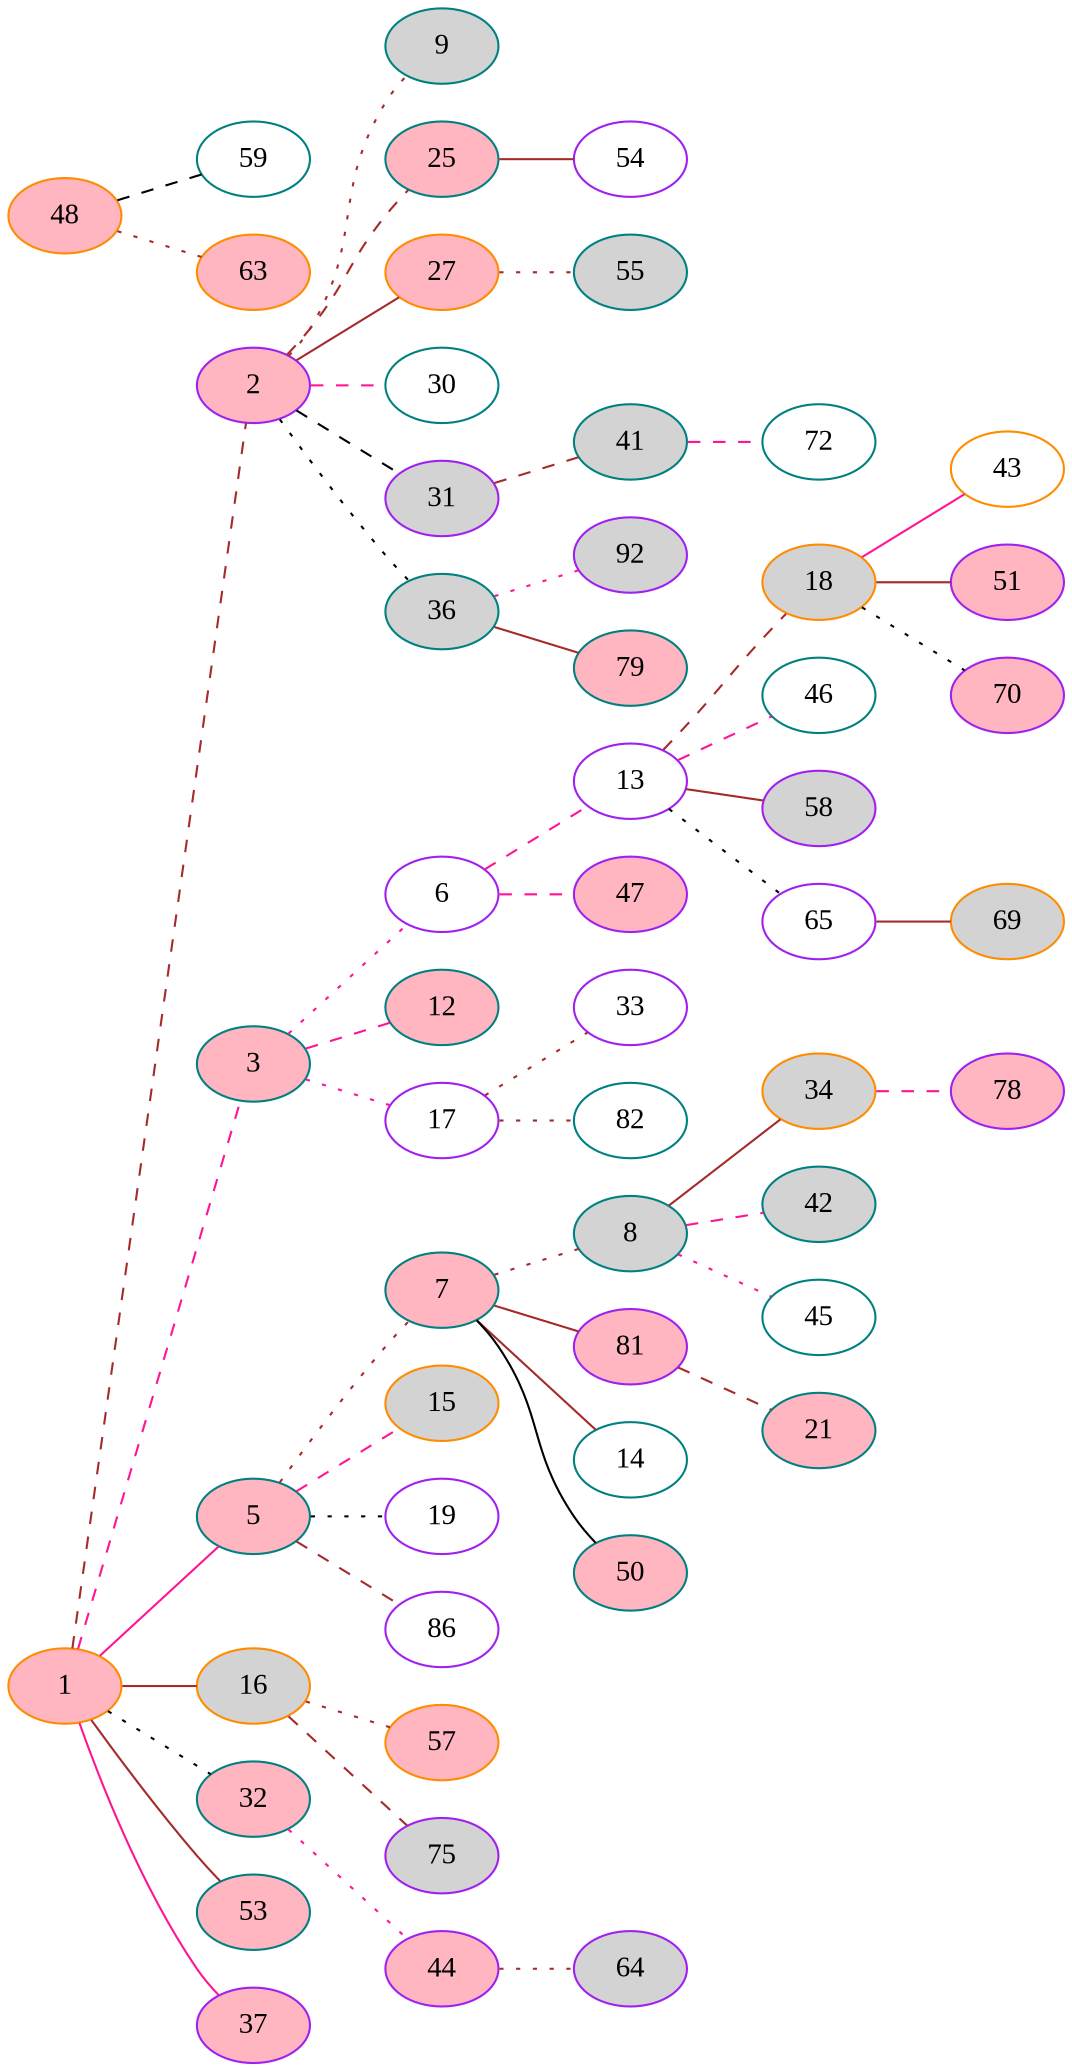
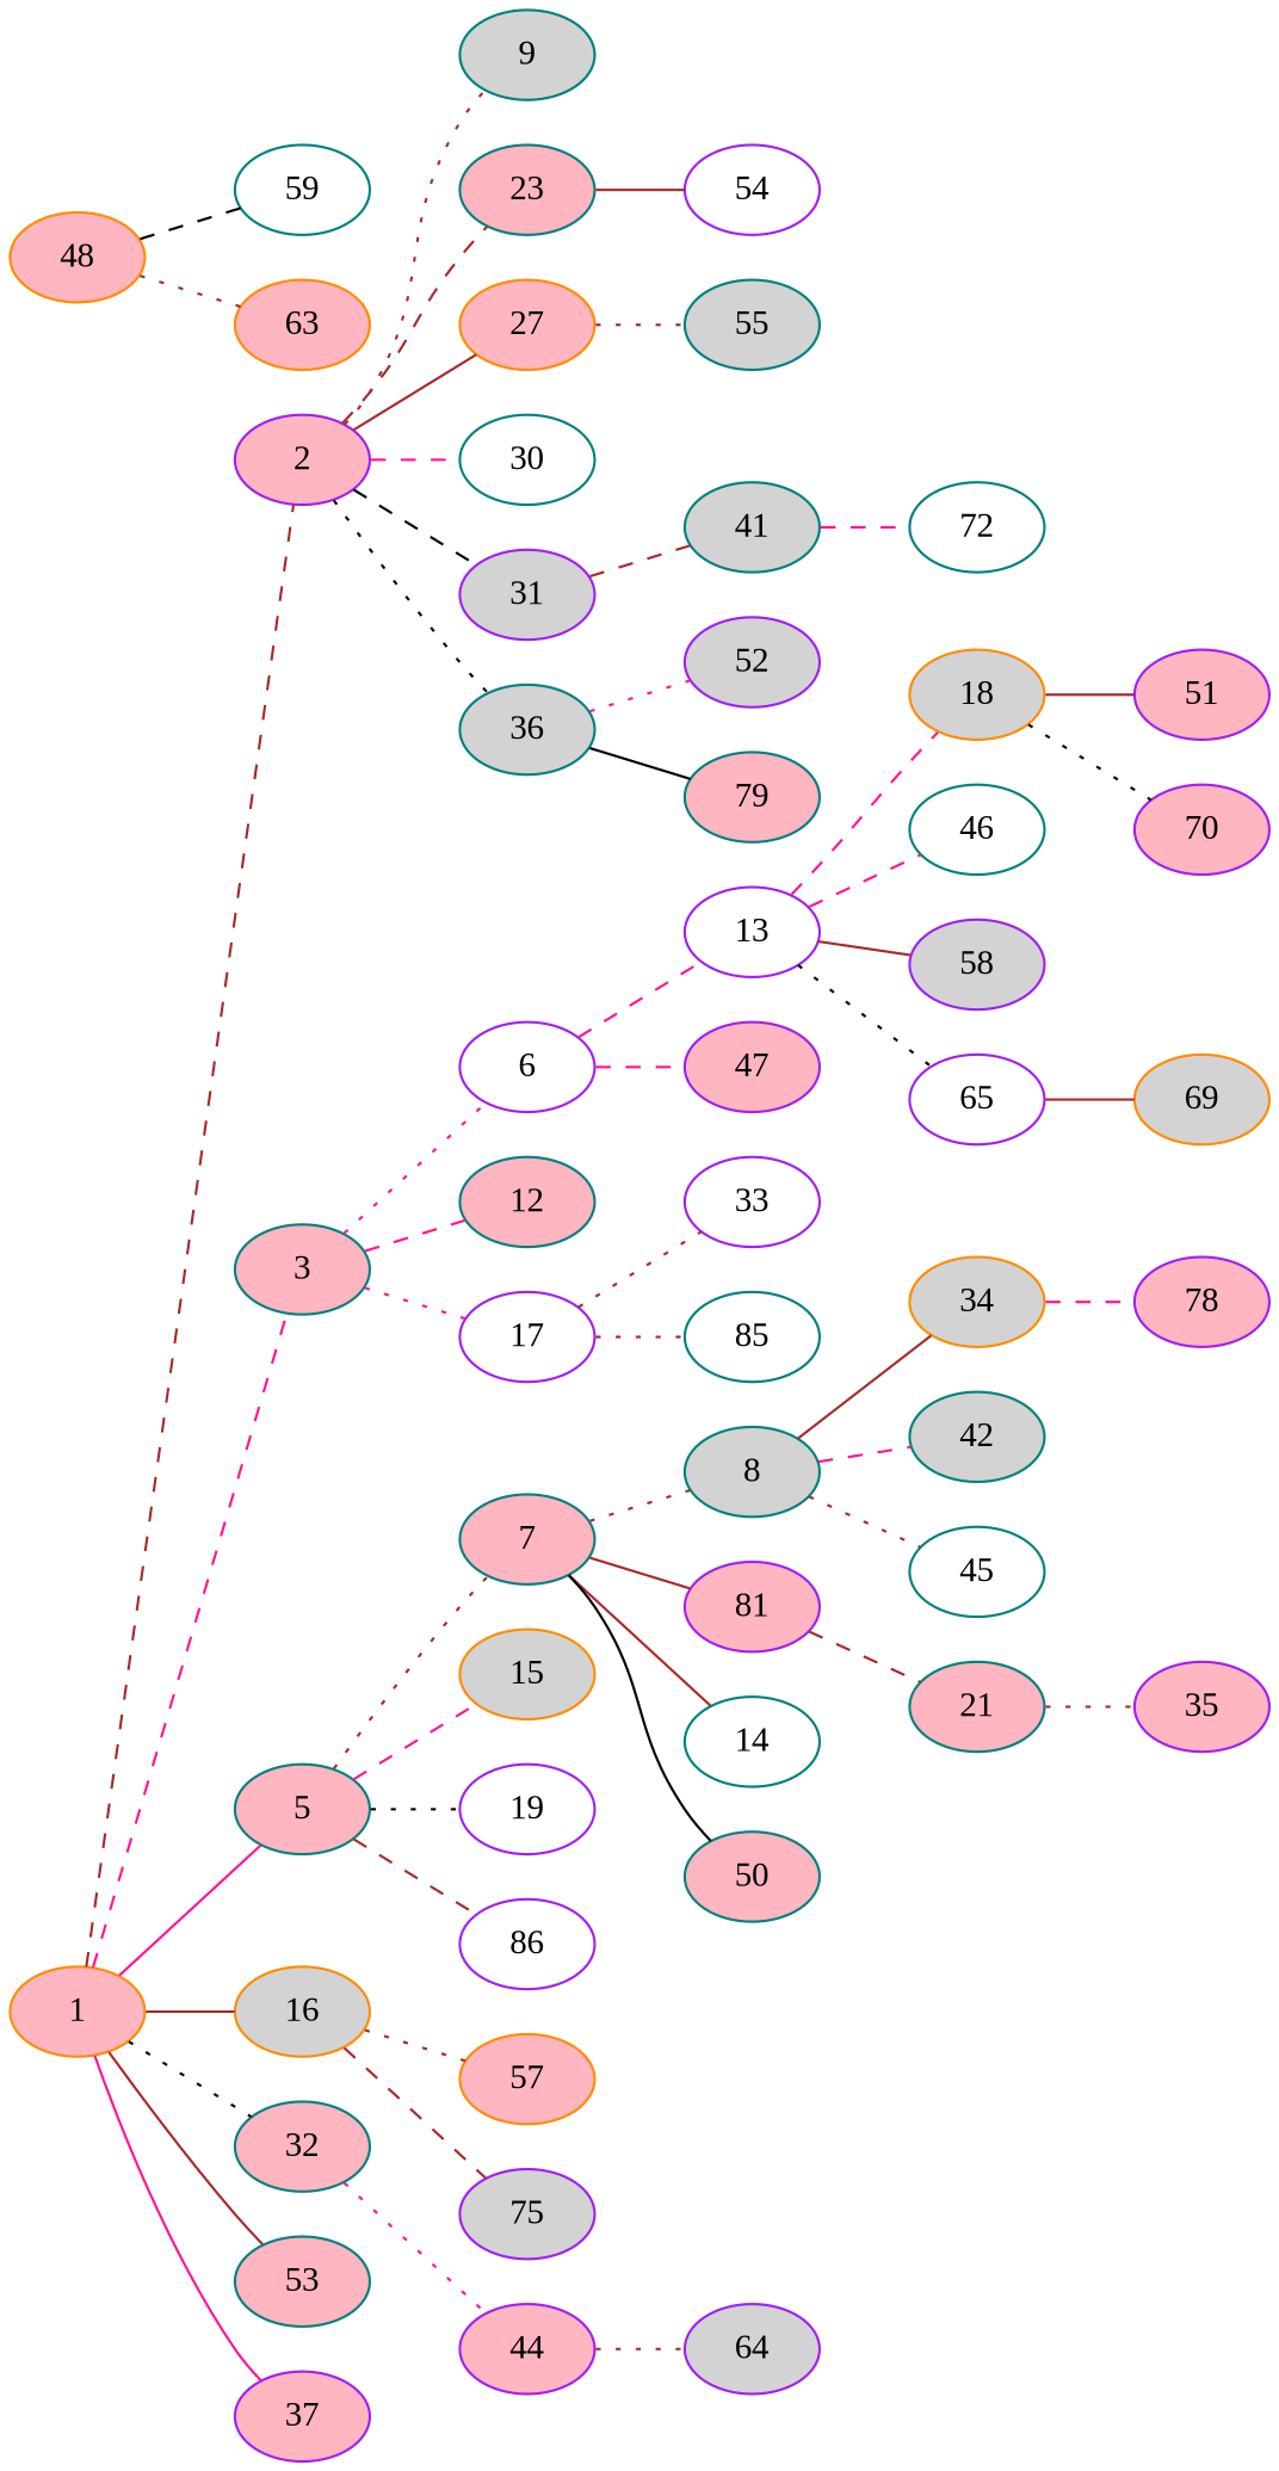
  graph {
    fontname="Liberation Serif"
    rankdir=LR
    node [color=teal fillcolor=lightpink fontname="Liberation Serif" style=filled]
    edge [color=brown fontname="Liberation Serif" style=dotted]
    1 [color=darkorange super="+67"]
    2 [color=purple super="+24"]
    3 [super="+4"]
    5 [super="+28"]
    16 [color=darkorange fillcolor=lightgrey super="+20"]
    32 [super="+38"]
    53 [super="+68"]
    37 [color=purple]
    9 [fillcolor=lightgrey]
-   25 [super="+71"]
+   25 [super="+71" label=23]
    27 [color=darkorange super="+29"]
    30 [fillcolor=white super="+61"]
    31 [color=purple fillcolor=lightgrey super="+73"]
    36 [fillcolor=lightgrey super="+40"]
    6 [color=purple fillcolor=white super="+75"]
    12 [super="+82"]
    17 [color=purple fillcolor=white super="+84"]
    7 [super="+10"]
    15 [color=darkorange fillcolor=lightgrey]
    19 [color=purple fillcolor=white super="+26"]
    86 [color=purple fillcolor=white]
    57 [color=darkorange super="+62"]
    n23 [color=purple fillcolor=lightgrey label=75]
    44 [color=purple]
    54 [color=purple fillcolor=white]
    55 [fillcolor=lightgrey]
    41 [fillcolor=lightgrey]
-   52 [color=purple fillcolor=lightgrey label=92]
+   52 [color=purple fillcolor=lightgrey]
    79 [super="+81"]
    13 [color=purple fillcolor=white super="+23"]
    47 [color=purple]
    33 [color=purple fillcolor=white super="+49"]
-   85 [fillcolor=white label=82]
+   85 [fillcolor=white]
    48 [color=darkorange super="+56"]
    59 [fillcolor=white]
    63 [color=darkorange super="+76"]
    8 [fillcolor=lightgrey super="+22"]
    n38 [color=purple label=81]
    14 [fillcolor=white super="+80"]
    50
    18 [color=darkorange fillcolor=lightgrey super="+39"]
    46 [fillcolor=white super="+83"]
    58 [color=purple fillcolor=lightgrey]
    65 [color=purple fillcolor=white super="+66"]
    34 [color=darkorange fillcolor=lightgrey super="+60"]
    42 [fillcolor=lightgrey]
    45 [fillcolor=white]
    21
    78 [color=purple]
-   43 [color=darkorange fillcolor=white]
+   35 [color=purple]
    51 [color=purple super="+77"]
    70 [color=purple]
    69 [color=darkorange fillcolor=lightgrey]
    72 [fillcolor=white]
    64 [color=purple fillcolor=lightgrey]
    1 -- 2 [style=dashed]
    1 -- 3 [color=deeppink style=dashed]
    1 -- 5 [color=deeppink style=solid]
    1 -- 16 [style=solid]
    1 -- 32 [color=black]
    1 -- 53 [style=solid]
    1 -- 37 [color=deeppink style=solid]
    2 -- 9
    2 -- 25 [style=dashed]
    2 -- 27 [style=solid]
    2 -- 30 [color=deeppink style=dashed]
    2 -- 31 [color=black style=dashed]
    2 -- 36 [color=black]
    3 -- 6 [color=deeppink]
    3 -- 12 [color=deeppink style=dashed]
    3 -- 17 [color=deeppink]
    5 -- 7
    5 -- 15 [color=deeppink style=dashed]
    5 -- 19 [color=black]
    5 -- 86 [style=dashed]
    16 -- 57
    16 -- n23 [style=dashed]
    32 -- 44 [color=deeppink]
    25 -- 54 [style=solid]
    27 -- 55
    31 -- 41 [style=dashed]
    36 -- 52 [color=deeppink]
-   36 -- 79 [style=solid]
+   36 -- 79 [color=black style=solid]
    6 -- 13 [color=deeppink style=dashed]
    6 -- 47 [color=deeppink style=dashed]
    17 -- 33
    17 -- 85
    7 -- 8
    7 -- n38 [style=solid]
    7 -- 14 [style=solid]
    7 -- 50 [color=black style=solid]
    44 -- 64
    41 -- 72 [color=deeppink style=dashed]
-   13 -- 18 [style=dashed]
+   13 -- 18 [color=deeppink style=dashed]
    13 -- 46 [color=deeppink style=dashed]
    13 -- 58 [style=solid]
    13 -- 65 [color=black]
    48 -- 59 [color=black style=dashed]
    48 -- 63
    8 -- 34 [style=solid]
    8 -- 42 [color=deeppink style=dashed]
-   8 -- 45 [color=deeppink]
+   8 -- 45
    n38 -- 21 [style=dashed]
-   18 -- 43 [color=deeppink style=solid]
    18 -- 51 [style=solid]
    18 -- 70 [color=black]
    65 -- 69 [style=solid]
    34 -- 78 [color=deeppink style=dashed]
+   21 -- 35
  }
